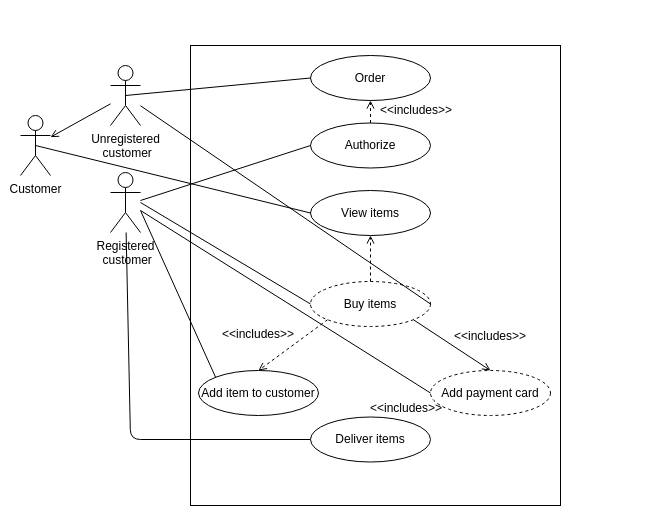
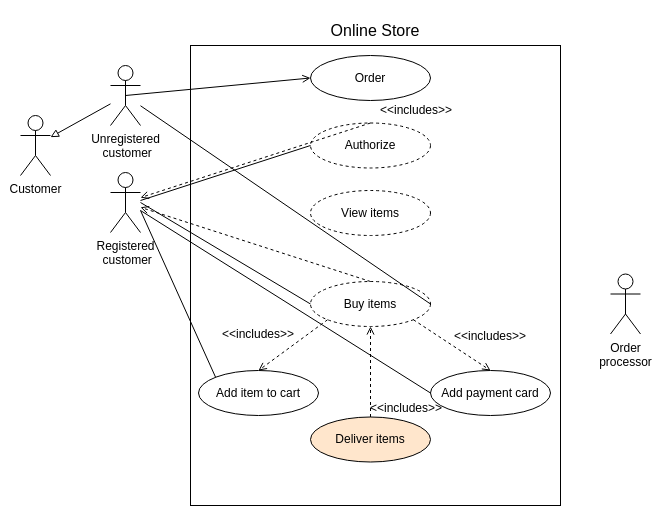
  <mxCell id="0" />
  <mxCell id="1" parent="0" />
  <mxCell id="2" value="Customer" style="shape=umlActor;verticalLabelPosition=bottom;verticalAlign=top;html=1;outlineConnect=0;" vertex="1" parent="1"><mxGeometry x="20" y="115" width="30" height="60" as="geometry" /></mxCell>
  <mxCell id="3" value="Unregistered&lt;br&gt;&amp;nbsp;customer" style="shape=umlActor;verticalLabelPosition=bottom;verticalAlign=top;html=1;outlineConnect=0;" vertex="1" parent="1"><mxGeometry x="110" y="65" width="30" height="60" as="geometry" /></mxCell>
  <mxCell id="4" value="Registered&lt;br&gt;&amp;nbsp;customer" style="shape=umlActor;verticalLabelPosition=bottom;verticalAlign=top;html=1;outlineConnect=0;" vertex="1" parent="1"><mxGeometry x="110" y="172" width="30" height="60" as="geometry" /></mxCell>
- <mxCell id="5" value="" style="endArrow=open;html=1;endFill=0;" edge="1" parent="1" source="3" target="2"><mxGeometry width="50" height="50" relative="1" as="geometry"><mxPoint x="110" y="205" as="sourcePoint" /><mxPoint x="70" y="175" as="targetPoint" /></mxGeometry></mxCell>
+ <mxCell id="5" value="" style="endArrow=block;html=1;endFill=0;" edge="1" parent="1" source="3" target="2"><mxGeometry width="50" height="50" relative="1" as="geometry"><mxPoint x="110" y="205" as="sourcePoint" /><mxPoint x="70" y="175" as="targetPoint" /></mxGeometry></mxCell>
  <mxCell id="6" value="" style="rounded=0;whiteSpace=wrap;html=1;" vertex="1" parent="1"><mxGeometry x="190" y="45" width="370" height="460" as="geometry" /></mxCell>
+ <mxCell id="7" value="&lt;font style=&quot;font-size: 16px&quot;&gt;Online Store&lt;/font&gt;" style="text;html=1;strokeColor=none;fillColor=none;align=center;verticalAlign=middle;whiteSpace=wrap;rounded=0;" vertex="1" parent="1"><mxGeometry x="318" y="20" width="114" height="20" as="geometry" /></mxCell>
  <mxCell id="8" value="Order" style="ellipse;whiteSpace=wrap;html=1;" vertex="1" parent="1"><mxGeometry x="310" y="55" width="120" height="45" as="geometry" /></mxCell>
- <mxCell id="9" value="Authorize" style="ellipse;whiteSpace=wrap;html=1;" vertex="1" parent="1"><mxGeometry x="310" y="122.5" width="120" height="45" as="geometry" /></mxCell>
- <mxCell id="10" value="View items" style="ellipse;whiteSpace=wrap;html=1;" vertex="1" parent="1"><mxGeometry x="310" y="190" width="120" height="45" as="geometry" /></mxCell>
+ <mxCell id="9" value="Authorize" style="ellipse;whiteSpace=wrap;html=1;dashed=1;" vertex="1" parent="1"><mxGeometry x="310" y="122.5" width="120" height="45" as="geometry" /></mxCell>
+ <mxCell id="10" value="View items" style="ellipse;whiteSpace=wrap;html=1;dashed=1;" vertex="1" parent="1"><mxGeometry x="310" y="190" width="120" height="45" as="geometry" /></mxCell>
  <mxCell id="11" value="Buy items" style="ellipse;whiteSpace=wrap;html=1;dashed=1;" vertex="1" parent="1"><mxGeometry x="310" y="281" width="120" height="45" as="geometry" /></mxCell>
- <mxCell id="12" value="Add payment card" style="ellipse;whiteSpace=wrap;html=1;dashed=1;" vertex="1" parent="1"><mxGeometry x="430" y="370" width="120" height="45" as="geometry" /></mxCell>
- <mxCell id="13" value="Add item to customer" style="ellipse;whiteSpace=wrap;html=1;" vertex="1" parent="1"><mxGeometry x="198" y="370" width="120" height="45" as="geometry" /></mxCell>
- <mxCell id="14" value="" style="endArrow=none;html=1;exitX=0.5;exitY=0.5;exitDx=0;exitDy=0;exitPerimeter=0;entryX=0;entryY=0.5;entryDx=0;entryDy=0;" edge="1" parent="1" source="3" target="8"><mxGeometry width="50" height="50" relative="1" as="geometry"><mxPoint x="230" y="250" as="sourcePoint" /><mxPoint x="280" y="200" as="targetPoint" /></mxGeometry></mxCell>
- <mxCell id="15" value="" style="endArrow=open;html=1;entryX=0.5;entryY=1;entryDx=0;entryDy=0;exitX=0.5;exitY=0;exitDx=0;exitDy=0;endFill=0;dashed=1;" edge="1" parent="1" source="9" target="8"><mxGeometry width="50" height="50" relative="1" as="geometry"><mxPoint x="430" y="130" as="sourcePoint" /><mxPoint x="480" y="80" as="targetPoint" /></mxGeometry></mxCell>
- <mxCell id="16" value="" style="endArrow=open;html=1;entryX=0.5;entryY=0;entryDx=0;entryDy=0;exitX=1;exitY=1;exitDx=0;exitDy=0;endFill=0;dashed=0;" edge="1" parent="1" source="11" target="12"><mxGeometry width="50" height="50" relative="1" as="geometry"><mxPoint x="413" y="132.5" as="sourcePoint" /><mxPoint x="413" y="110" as="targetPoint" /></mxGeometry></mxCell>
- <mxCell id="17" value="" style="endArrow=open;html=1;exitX=0.5;exitY=0;exitDx=0;exitDy=0;endFill=0;dashed=1;entryX=0.5;entryY=1;entryDx=0;entryDy=0;" edge="1" parent="1" source="11" target="10"><mxGeometry width="50" height="50" relative="1" as="geometry"><mxPoint x="380" y="132.5" as="sourcePoint" /><mxPoint x="370" y="230" as="targetPoint" /></mxGeometry></mxCell>
+ <mxCell id="12" value="Add payment card" style="ellipse;whiteSpace=wrap;html=1;" vertex="1" parent="1"><mxGeometry x="430" y="370" width="120" height="45" as="geometry" /></mxCell>
+ <mxCell id="13" value="Add item to cart" style="ellipse;whiteSpace=wrap;html=1;" vertex="1" parent="1"><mxGeometry x="198" y="370" width="120" height="45" as="geometry" /></mxCell>
+ <mxCell id="14" value="" style="endArrow=open;html=1;exitX=0.5;exitY=0.5;exitDx=0;exitDy=0;exitPerimeter=0;entryX=0;entryY=0.5;entryDx=0;entryDy=0;" edge="1" parent="1" source="3" target="8"><mxGeometry width="50" height="50" relative="1" as="geometry"><mxPoint x="230" y="250" as="sourcePoint" /><mxPoint x="280" y="200" as="targetPoint" /></mxGeometry></mxCell>
+ <mxCell id="15" value="" style="endArrow=open;html=1;exitX=0.5;exitY=0;exitDx=0;exitDy=0;endFill=0;dashed=1;" edge="1" parent="1" source="9" target="4"><mxGeometry width="50" height="50" relative="1" as="geometry"><mxPoint x="430" y="130" as="sourcePoint" /><mxPoint x="480" y="80" as="targetPoint" /></mxGeometry></mxCell>
+ <mxCell id="16" value="" style="endArrow=open;html=1;entryX=0.5;entryY=0;entryDx=0;entryDy=0;exitX=1;exitY=1;exitDx=0;exitDy=0;endFill=0;dashed=1;" edge="1" parent="1" source="11" target="12"><mxGeometry width="50" height="50" relative="1" as="geometry"><mxPoint x="413" y="132.5" as="sourcePoint" /><mxPoint x="413" y="110" as="targetPoint" /></mxGeometry></mxCell>
+ <mxCell id="17" value="" style="endArrow=open;html=1;exitX=0.5;exitY=0;exitDx=0;exitDy=0;endFill=0;dashed=1;" edge="1" parent="1" source="11" target="4"><mxGeometry width="50" height="50" relative="1" as="geometry"><mxPoint x="380" y="132.5" as="sourcePoint" /><mxPoint x="370" y="230" as="targetPoint" /></mxGeometry></mxCell>
  <mxCell id="18" value="&amp;lt;&amp;lt;includes&amp;gt;&amp;gt;" style="text;html=1;strokeColor=none;fillColor=none;align=center;verticalAlign=middle;whiteSpace=wrap;rounded=0;" vertex="1" parent="1"><mxGeometry x="470" y="326" width="40" height="20" as="geometry" /></mxCell>
  <mxCell id="19" value="&amp;lt;&amp;lt;includes&amp;gt;&amp;gt;" style="text;html=1;strokeColor=none;fillColor=none;align=center;verticalAlign=middle;whiteSpace=wrap;rounded=0;" vertex="1" parent="1"><mxGeometry x="396" y="100" width="40" height="20" as="geometry" /></mxCell>
  <mxCell id="20" value="" style="endArrow=open;html=1;exitX=0;exitY=1;exitDx=0;exitDy=0;endFill=0;dashed=1;entryX=0.5;entryY=0;entryDx=0;entryDy=0;" edge="1" parent="1" source="11" target="13"><mxGeometry width="50" height="50" relative="1" as="geometry"><mxPoint x="380" y="291" as="sourcePoint" /><mxPoint x="380" y="245" as="targetPoint" /></mxGeometry></mxCell>
  <mxCell id="21" value="&amp;lt;&amp;lt;includes&amp;gt;&amp;gt;" style="text;html=1;strokeColor=none;fillColor=none;align=center;verticalAlign=middle;whiteSpace=wrap;rounded=0;" vertex="1" parent="1"><mxGeometry x="238" y="324" width="40" height="20" as="geometry" /></mxCell>
- <mxCell id="22" value="" style="endArrow=none;html=1;entryX=0;entryY=0.5;entryDx=0;entryDy=0;exitX=0.5;exitY=0.5;exitDx=0;exitDy=0;exitPerimeter=0;" edge="1" parent="1" source="2" target="10"><mxGeometry width="50" height="50" relative="1" as="geometry"><mxPoint x="130" y="100" as="sourcePoint" /><mxPoint x="320" y="87.5" as="targetPoint" /></mxGeometry></mxCell>
  <mxCell id="23" value="" style="endArrow=none;html=1;entryX=0;entryY=0.5;entryDx=0;entryDy=0;" edge="1" parent="1" target="11"><mxGeometry width="50" height="50" relative="1" as="geometry"><mxPoint x="140" y="202" as="sourcePoint" /><mxPoint x="380" y="270" as="targetPoint" /></mxGeometry></mxCell>
  <mxCell id="24" value="" style="endArrow=none;html=1;entryX=0;entryY=0;entryDx=0;entryDy=0;" edge="1" parent="1" target="13"><mxGeometry width="50" height="50" relative="1" as="geometry"><mxPoint x="140" y="210" as="sourcePoint" /><mxPoint x="380" y="270" as="targetPoint" /></mxGeometry></mxCell>
  <mxCell id="25" value="" style="endArrow=none;html=1;entryX=0;entryY=0.5;entryDx=0;entryDy=0;" edge="1" parent="1" target="9"><mxGeometry width="50" height="50" relative="1" as="geometry"><mxPoint x="140" y="200" as="sourcePoint" /><mxPoint x="190" y="140" as="targetPoint" /></mxGeometry></mxCell>
  <mxCell id="26" value="" style="endArrow=none;html=1;entryX=0;entryY=0.5;entryDx=0;entryDy=0;" edge="1" parent="1" target="12"><mxGeometry width="50" height="50" relative="1" as="geometry"><mxPoint x="140" y="210" as="sourcePoint" /><mxPoint x="380" y="270" as="targetPoint" /></mxGeometry></mxCell>
+ <mxCell id="27" value="Order &lt;br&gt;processor" style="shape=umlActor;verticalLabelPosition=bottom;verticalAlign=top;html=1;outlineConnect=0;" vertex="1" parent="1"><mxGeometry x="610" y="273.5" width="30" height="60" as="geometry" /></mxCell>
  <mxCell id="28" value="" style="endArrow=none;html=1;exitX=1;exitY=0.5;exitDx=0;exitDy=0;" edge="1" parent="1" source="11" target="3"><mxGeometry width="50" height="50" relative="1" as="geometry"><mxPoint x="330" y="320" as="sourcePoint" /><mxPoint x="380" y="270" as="targetPoint" /></mxGeometry></mxCell>
- <mxCell id="29" value="Deliver items" style="ellipse;whiteSpace=wrap;html=1;" vertex="1" parent="1"><mxGeometry x="310" y="416.5" width="120" height="45" as="geometry" /></mxCell>
- <mxCell id="30" value="" style="endArrow=none;html=1;entryX=0;entryY=0.5;entryDx=0;entryDy=0;" edge="1" parent="1" source="4" target="29"><mxGeometry width="50" height="50" relative="1" as="geometry"><mxPoint x="140" y="270" as="sourcePoint" /><mxPoint x="430" y="280" as="targetPoint" /><Array as="points"><mxPoint x="130" y="439" /></Array></mxGeometry></mxCell>
+ <mxCell id="29" value="Deliver items" style="ellipse;whiteSpace=wrap;html=1;fillColor=#ffe6cc;" vertex="1" parent="1"><mxGeometry x="310" y="416.5" width="120" height="45" as="geometry" /></mxCell>
+ <mxCell id="31" value="" style="endArrow=open;html=1;exitX=0.5;exitY=0;exitDx=0;exitDy=0;endFill=0;dashed=1;entryX=0.5;entryY=1;entryDx=0;entryDy=0;" edge="1" parent="1" source="29" target="11"><mxGeometry width="50" height="50" relative="1" as="geometry"><mxPoint x="337.1" y="329.23" as="sourcePoint" /><mxPoint x="268" y="380" as="targetPoint" /></mxGeometry></mxCell>
  <mxCell id="32" value="&amp;lt;&amp;lt;includes&amp;gt;&amp;gt;" style="text;html=1;strokeColor=none;fillColor=none;align=center;verticalAlign=middle;whiteSpace=wrap;rounded=0;" vertex="1" parent="1"><mxGeometry x="386" y="397.5" width="40" height="20" as="geometry" /></mxCell>
